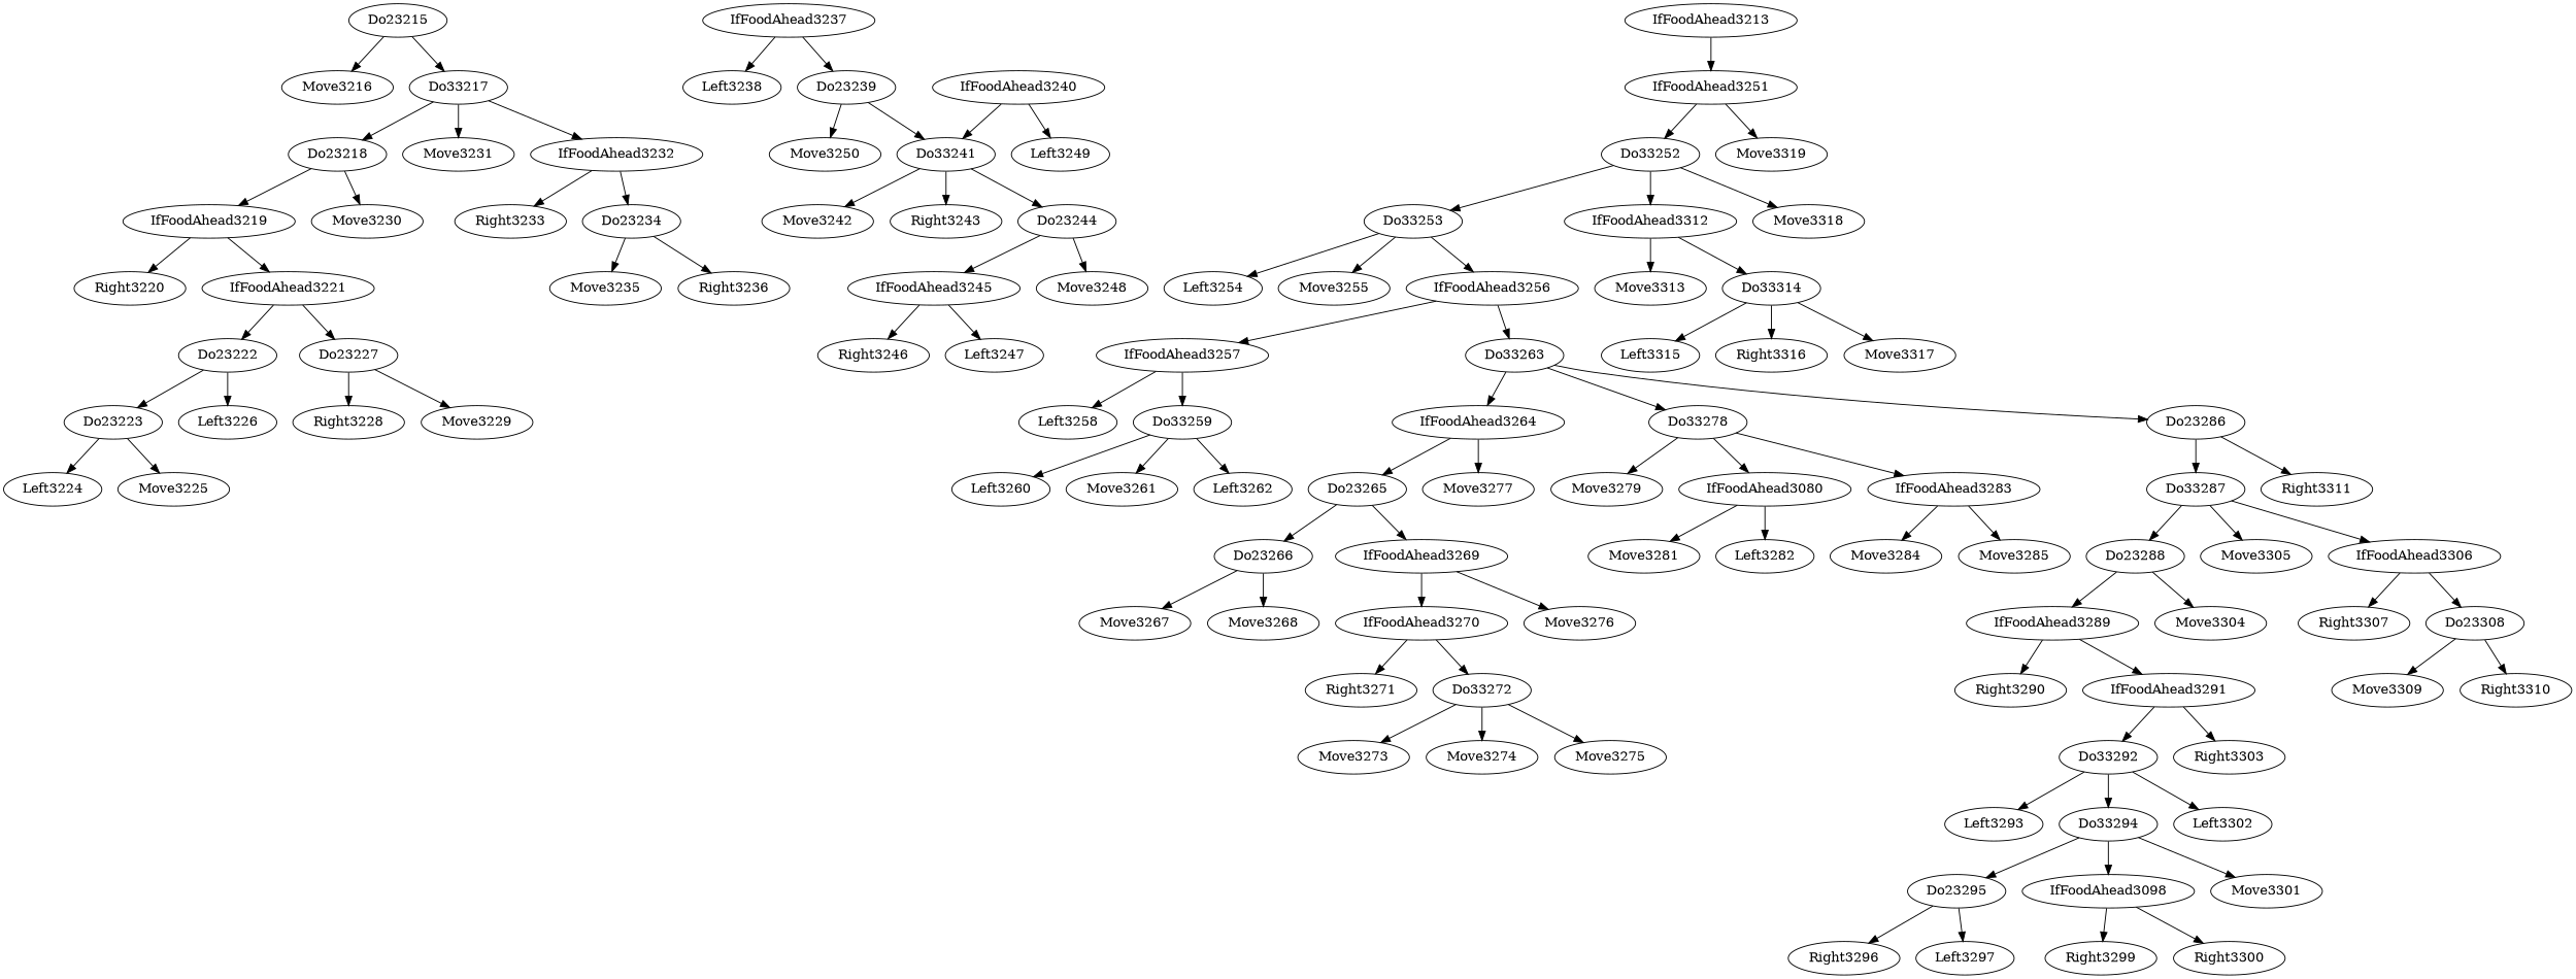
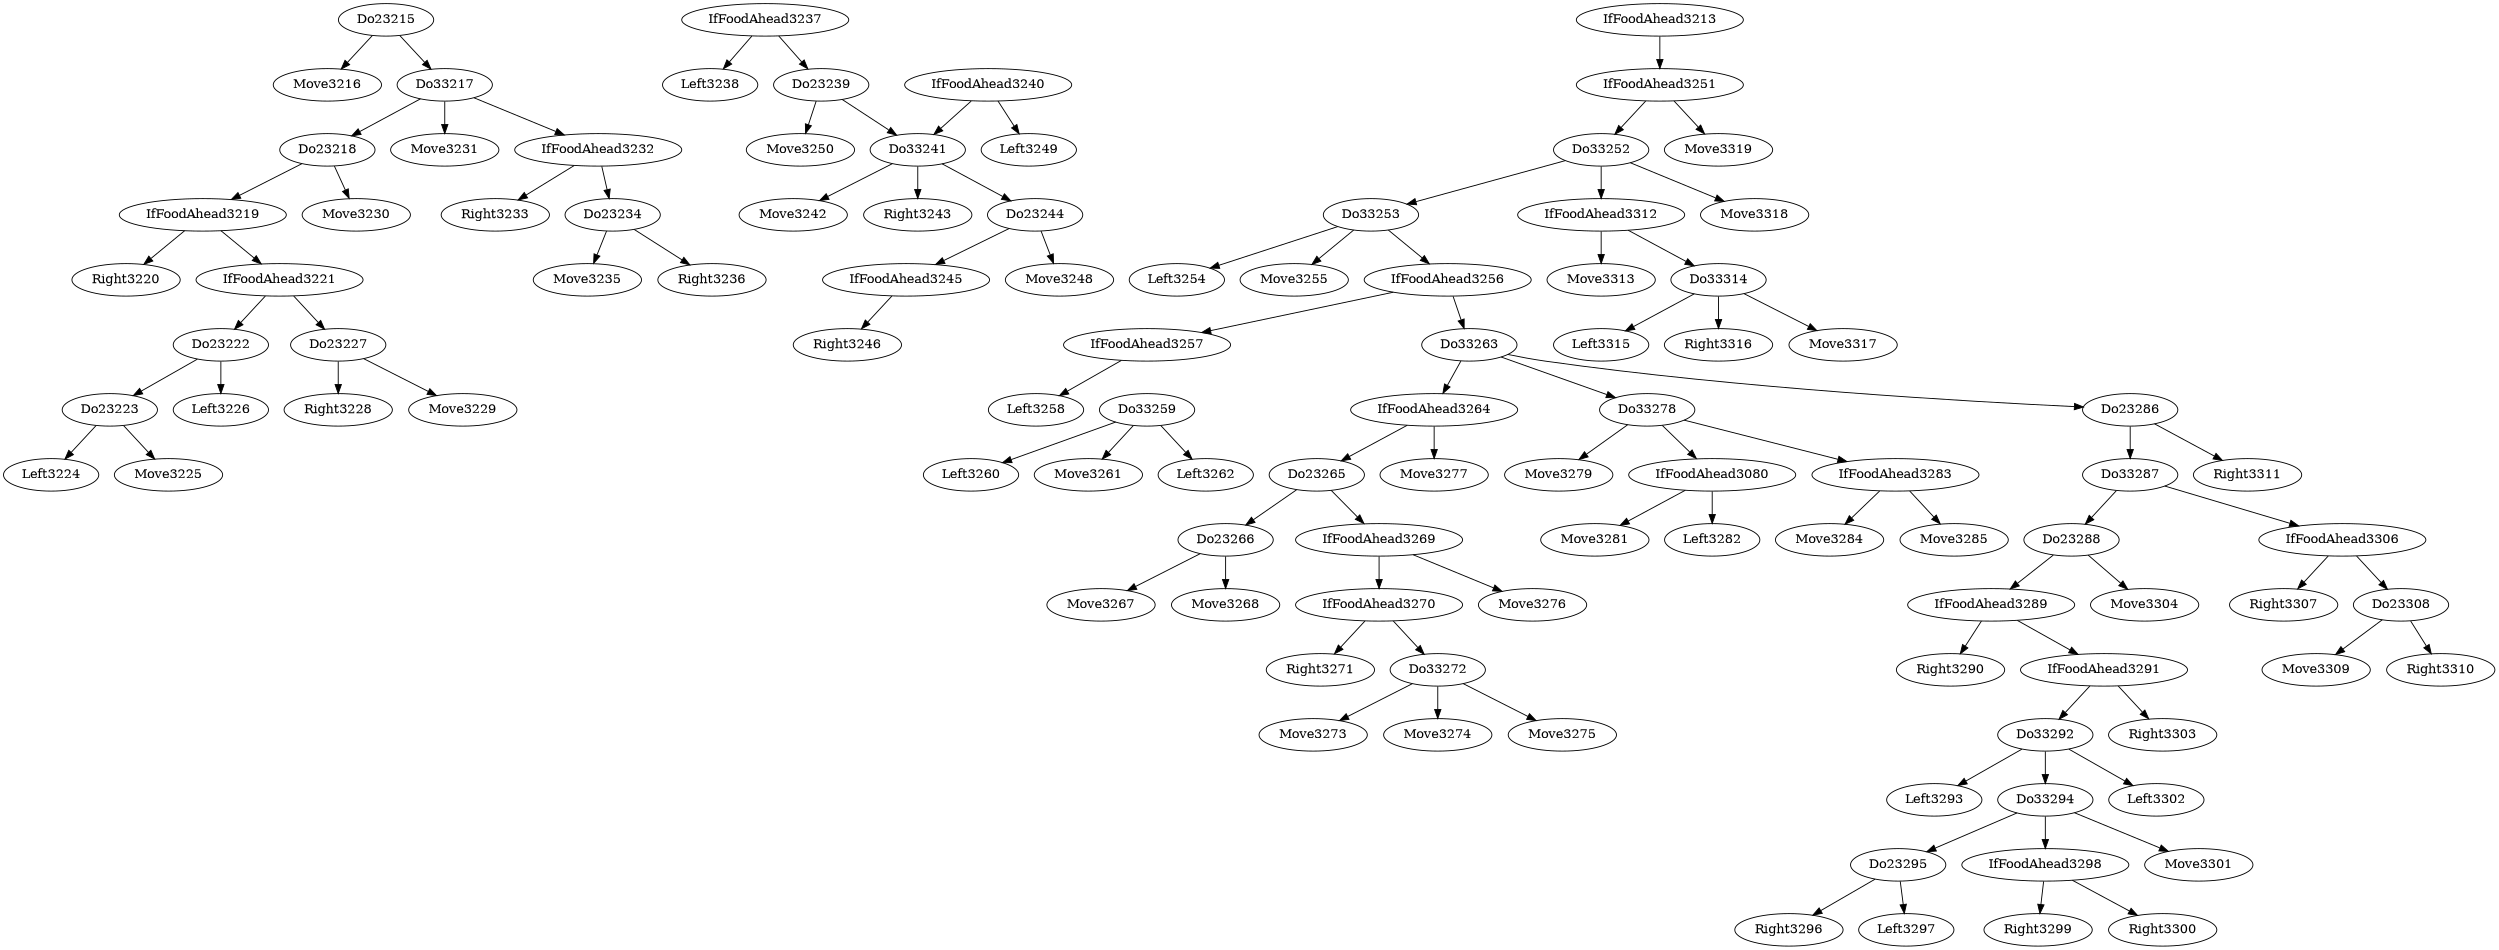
  digraph {
    Do23215
    Move3216
    Do33217
    Do23218
    Move3231
    IfFoodAhead3232
    IfFoodAhead3219
    Right3220
    IfFoodAhead3221
    Do23222
    Do23227
    Do23223
    Left3224
    Move3225
    Left3226
    Right3228
    Move3229
    Move3230
    Right3233
    Do23234
    Move3235
    Right3236
    n23 [label=Left3238]
    IfFoodAhead3237
    Do23239
    Do33241
    Move3250
    Move3242
    Right3243
    Do23244
    IfFoodAhead3245
    Move3248
    Right3246
-   Left3247
    IfFoodAhead3240
    Left3249
    IfFoodAhead3213
    IfFoodAhead3251
    Do33252
    Move3319
    Do33253
    Left3254
    Move3255
    IfFoodAhead3256
    IfFoodAhead3257
    Do33263
    Left3258
    Do33259
    Left3260
    Move3261
    Left3262
    IfFoodAhead3264
    Do33278
    Do23286
    Do23266
    Move3267
    Move3268
    Do23265
    IfFoodAhead3269
    IfFoodAhead3270
    Move3276
    Right3271
    Do33272
    Move3273
    Move3274
    Move3275
    Move3277
    Move3279
    n69 [label=IfFoodAhead3080]
    IfFoodAhead3283
    Do33287
    Right3311
    Move3281
    Left3282
    Move3284
    Move3285
    IfFoodAhead3289
    Right3290
    IfFoodAhead3291
    Do33292
    Right3303
    Left3293
    Do33294
    Left3302
    Do23295
-   IfFoodAhead3298 [label=IfFoodAhead3098]
+   IfFoodAhead3298
    Move3301
    Right3296
    Left3297
    Right3299
    Right3300
    Do23288
    Move3304
-   Move3305
    IfFoodAhead3306
    Right3307
    Do23308
    Move3309
    Right3310
    IfFoodAhead3312
    Move3318
    Move3313
    Do33314
    Left3315
    Right3316
    Move3317
    Do23215 -> Move3216
    Do23215 -> Do33217
    Do33217 -> Do23218
    Do33217 -> Move3231
    Do33217 -> IfFoodAhead3232
    Do23218 -> IfFoodAhead3219
    Do23218 -> Move3230
    IfFoodAhead3232 -> Right3233
    IfFoodAhead3232 -> Do23234
    IfFoodAhead3219 -> Right3220
    IfFoodAhead3219 -> IfFoodAhead3221
    IfFoodAhead3221 -> Do23222
    IfFoodAhead3221 -> Do23227
    Do23222 -> Do23223
    Do23222 -> Left3226
    Do23227 -> Right3228
    Do23227 -> Move3229
    Do23223 -> Left3224
    Do23223 -> Move3225
    Do23234 -> Move3235
    Do23234 -> Right3236
    IfFoodAhead3237 -> n23
    IfFoodAhead3237 -> Do23239
    Do23239 -> Do33241
    Do23239 -> Move3250
    Do33241 -> Move3242
    Do33241 -> Right3243
    Do33241 -> Do23244
    Do23244 -> IfFoodAhead3245
    Do23244 -> Move3248
    IfFoodAhead3245 -> Right3246
-   IfFoodAhead3245 -> Left3247
    IfFoodAhead3240 -> Do33241
    IfFoodAhead3240 -> Left3249
    IfFoodAhead3213 -> IfFoodAhead3251
    IfFoodAhead3251 -> Do33252
    IfFoodAhead3251 -> Move3319
    Do33252 -> Do33253
    Do33252 -> IfFoodAhead3312
    Do33252 -> Move3318
    Do33253 -> Left3254
    Do33253 -> Move3255
    Do33253 -> IfFoodAhead3256
    IfFoodAhead3256 -> IfFoodAhead3257
    IfFoodAhead3256 -> Do33263
    IfFoodAhead3257 -> Left3258
-   IfFoodAhead3257 -> Do33259
    Do33263 -> IfFoodAhead3264
    Do33263 -> Do33278
    Do33263 -> Do23286
    Do33259 -> Left3260
    Do33259 -> Move3261
    Do33259 -> Left3262
    IfFoodAhead3264 -> Do23265
    IfFoodAhead3264 -> Move3277
    Do33278 -> Move3279
    Do33278 -> n69
    Do33278 -> IfFoodAhead3283
    Do23286 -> Do33287
    Do23286 -> Right3311
    Do23266 -> Move3267
    Do23266 -> Move3268
    Do23265 -> Do23266
    Do23265 -> IfFoodAhead3269
    IfFoodAhead3269 -> IfFoodAhead3270
    IfFoodAhead3269 -> Move3276
    IfFoodAhead3270 -> Right3271
    IfFoodAhead3270 -> Do33272
    Do33272 -> Move3273
    Do33272 -> Move3274
    Do33272 -> Move3275
    n69 -> Move3281
    n69 -> Left3282
    IfFoodAhead3283 -> Move3284
    IfFoodAhead3283 -> Move3285
    Do33287 -> Do23288
-   Do33287 -> Move3305
    Do33287 -> IfFoodAhead3306
    IfFoodAhead3289 -> Right3290
    IfFoodAhead3289 -> IfFoodAhead3291
    IfFoodAhead3291 -> Do33292
    IfFoodAhead3291 -> Right3303
    Do33292 -> Left3293
    Do33292 -> Do33294
    Do33292 -> Left3302
    Do33294 -> Do23295
    Do33294 -> IfFoodAhead3298
    Do33294 -> Move3301
    Do23295 -> Right3296
    Do23295 -> Left3297
    IfFoodAhead3298 -> Right3299
    IfFoodAhead3298 -> Right3300
    Do23288 -> IfFoodAhead3289
    Do23288 -> Move3304
    IfFoodAhead3306 -> Right3307
    IfFoodAhead3306 -> Do23308
    Do23308 -> Move3309
    Do23308 -> Right3310
    IfFoodAhead3312 -> Move3313
    IfFoodAhead3312 -> Do33314
    Do33314 -> Left3315
    Do33314 -> Right3316
    Do33314 -> Move3317
  }
